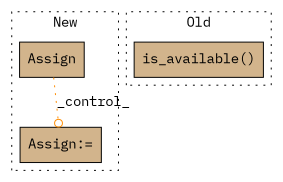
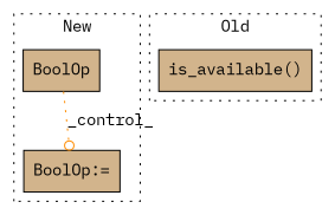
  digraph {
    fontname="IBM Plex Mono"
    node [shape=box style=filled fillcolor=tan fontname="IBM Plex Mono"]
-   n1 [a=72 l=44 label=Assign s=1362]
-   n2 [a=68 l=3 label="Assign:=" s=1444]
+   n1 [a=72 l=44 label=BoolOp s=1362]
+   n2 [a=68 l=3 label="BoolOp:=" s=1444]
    n3 [a=75 l=25 label="is_available()" s=1043]
    subgraph cluster_1 {
      label=New
      style=dotted
      n1
      n2
    }
    subgraph cluster_2 {
      label=Old
      style=dotted
      n3
    }
    n1 -> n2 [label=_control_ color=darkorange style=dotted arrowhead=odot fontname="IBM Plex Mono"]
  }
